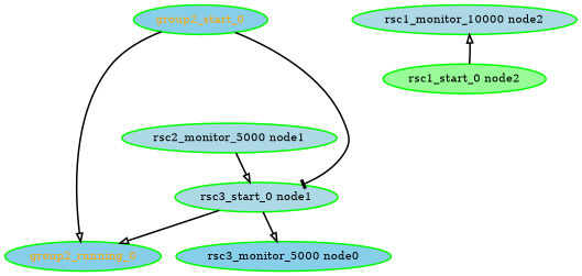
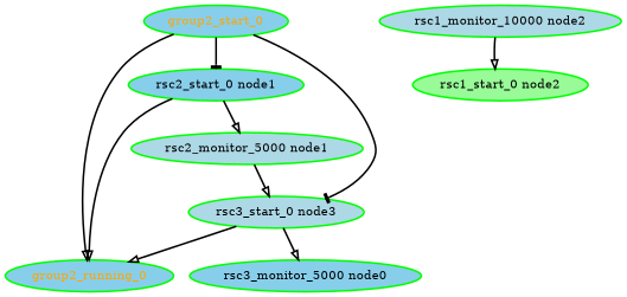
  digraph {
    node [color=green fillcolor=skyblue fontcolor=black style="bold,filled"]
    edge [arrowhead=onormal style=bold]
    group2_running_0 [fontcolor=orange]
    group2_start_0 [fontcolor=orange]
-   "rsc3_start_0 node1" [fillcolor=lightblue]
+   "rsc2_start_0 node1"
+   "rsc3_start_0 node1" [fillcolor=lightblue label="rsc3_start_0 node3"]
    "rsc2_monitor_5000 node1" [fillcolor=lightblue]
    n6 [label="rsc3_monitor_5000 node0"]
    "rsc1_monitor_10000 node2" [fillcolor=lightblue]
    "rsc1_start_0 node2" [fillcolor=palegreen]
    group2_start_0 -> group2_running_0
+   group2_start_0 -> "rsc2_start_0 node1" [arrowhead=tee]
    group2_start_0 -> "rsc3_start_0 node1" [arrowhead=tee]
+   "rsc2_start_0 node1" -> group2_running_0
+   "rsc2_start_0 node1" -> "rsc2_monitor_5000 node1"
    "rsc3_start_0 node1" -> group2_running_0
    "rsc3_start_0 node1" -> n6
    "rsc2_monitor_5000 node1" -> "rsc3_start_0 node1"
-   "rsc1_start_0 node2" -> "rsc1_monitor_10000 node2"
+   "rsc1_monitor_10000 node2" -> "rsc1_start_0 node2"
  }
